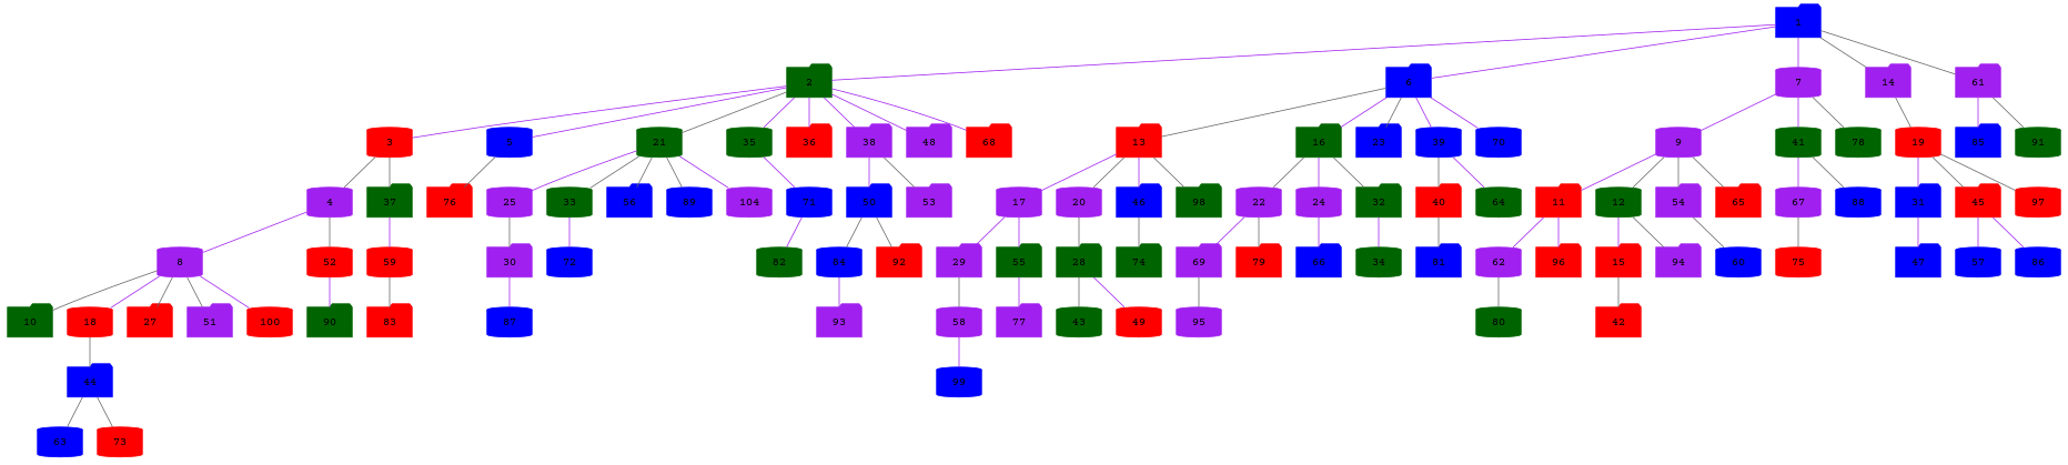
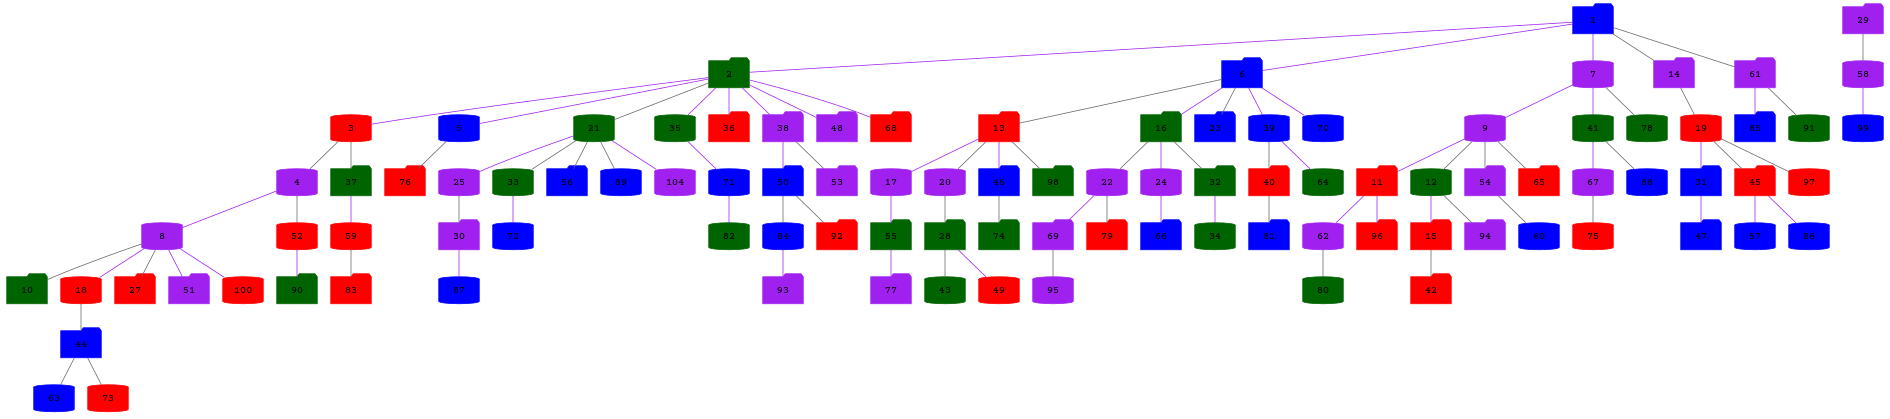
  graph {
    fontname="Courier Prime"
    node [color=purple fontname="Courier Prime" shape=folder style=filled]
    edge [color=purple fontname="Courier Prime"]
    1 [color=blue]
    2 [color=darkgreen]
    6 [color=blue]
    7 [shape=cylinder]
    14
    61
    3 [color=red shape=cylinder]
    5 [color=blue shape=cylinder]
    21 [color=darkgreen shape=cylinder]
    35 [color=darkgreen shape=cylinder]
    36 [color=red]
    38
    48
    68 [color=red]
    13 [color=red]
    16 [color=darkgreen]
    23 [color=blue]
    39 [color=blue shape=cylinder]
    70 [color=blue shape=cylinder]
    9 [shape=cylinder]
    41 [color=darkgreen shape=cylinder]
    78 [color=darkgreen shape=cylinder]
    19 [color=red shape=cylinder]
    85 [color=blue]
    91 [color=darkgreen shape=cylinder]
    4 [shape=cylinder]
    37 [color=darkgreen]
    76 [color=red]
    25 [shape=cylinder]
    33 [color=darkgreen shape=cylinder]
    56 [color=blue]
    89 [color=blue shape=cylinder]
    n33 [label=104 shape=cylinder]
    71 [color=blue shape=cylinder]
    50 [color=blue]
    53
    8 [shape=cylinder]
    52 [color=red shape=cylinder]
    59 [color=red shape=cylinder]
    10 [color=darkgreen]
    18 [color=red shape=cylinder]
    27 [color=red]
    51
    100 [color=red shape=cylinder]
    90 [color=darkgreen]
    17 [shape=cylinder]
    20 [shape=cylinder]
    46 [color=blue]
    98 [color=darkgreen]
    22 [shape=cylinder]
    24 [shape=cylinder]
    32 [color=darkgreen]
    40 [color=red]
    64 [color=darkgreen shape=cylinder]
    11 [color=red]
    12 [color=darkgreen shape=cylinder]
    54
    65 [color=red]
    67 [shape=cylinder]
    88 [color=blue shape=cylinder]
    44 [color=blue]
    62 [shape=cylinder]
    96 [color=red]
    15 [color=red]
    94
    60 [color=blue shape=cylinder]
    80 [color=darkgreen shape=cylinder]
    42 [color=red]
    29
    55 [color=darkgreen]
    28 [color=darkgreen]
    74 [color=darkgreen]
    31 [color=blue]
    45 [color=red]
    97 [color=red shape=cylinder]
    69
    79 [color=red]
    66 [color=blue]
    34 [color=darkgreen shape=cylinder]
    58 [shape=cylinder]
    77
    63 [color=blue shape=cylinder]
    73 [color=red shape=cylinder]
    47 [color=blue]
    57 [color=blue shape=cylinder]
    86 [color=blue shape=cylinder]
    43 [color=darkgreen shape=cylinder]
    49 [color=red shape=cylinder]
    30
    72 [color=blue shape=cylinder]
    95 [shape=cylinder]
    87 [color=blue shape=cylinder]
    99 [color=blue shape=cylinder]
    82 [color=darkgreen shape=cylinder]
    83 [color=red]
    84 [color=blue shape=cylinder]
    92 [color=red]
    81 [color=blue]
    75 [color=red shape=cylinder]
    93
    1 -- 2
    1 -- 6
    1 -- 7
    1 -- 14 [color=gray40]
    1 -- 61 [color=gray40]
    2 -- 3
    2 -- 5
    2 -- 21 [color=gray40]
    2 -- 35
    2 -- 36
    2 -- 38
    2 -- 48
    2 -- 68
    6 -- 13 [color=gray40]
    6 -- 16
    6 -- 23 [color=gray40]
    6 -- 39
    6 -- 70
    7 -- 9
    7 -- 41
    7 -- 78 [color=gray40]
    14 -- 19 [color=gray40]
    61 -- 85
    61 -- 91 [color=gray40]
    3 -- 4 [color=gray40]
    3 -- 37 [color=gray40]
    5 -- 76 [color=gray40]
    21 -- 25
    21 -- 33 [color=gray40]
    21 -- 56 [color=gray40]
    21 -- 89 [color=gray40]
    21 -- n33
    35 -- 71
    38 -- 50
    38 -- 53 [color=gray40]
    13 -- 17
    13 -- 20 [color=gray40]
    13 -- 46
    13 -- 98 [color=gray40]
    16 -- 22 [color=gray40]
    16 -- 24
    16 -- 32 [color=gray40]
    39 -- 40 [color=gray40]
    39 -- 64
    9 -- 11
    9 -- 12 [color=gray40]
    9 -- 54 [color=gray40]
    9 -- 65 [color=gray40]
    41 -- 67
    41 -- 88 [color=gray40]
    19 -- 31
    19 -- 45 [color=gray40]
    19 -- 97 [color=gray40]
    4 -- 8
    4 -- 52 [color=gray40]
    37 -- 59
    25 -- 30 [color=gray40]
    33 -- 72
    71 -- 82
    50 -- 84 [color=gray40]
    50 -- 92 [color=gray40]
    8 -- 10 [color=gray40]
    8 -- 18
    8 -- 27 [color=gray40]
-   8 -- 51 [color=gray40]
+   8 -- 51
    8 -- 100
    52 -- 90
    59 -- 83 [color=gray40]
    18 -- 44 [color=gray40]
-   17 -- 29
    17 -- 55
    20 -- 28 [color=gray40]
    46 -- 74 [color=gray40]
    22 -- 69
    22 -- 79 [color=gray40]
    24 -- 66
    32 -- 34
    40 -- 81 [color=gray40]
    11 -- 62
    11 -- 96
    12 -- 15
    12 -- 94 [color=gray40]
    54 -- 60 [color=gray40]
    67 -- 75 [color=gray40]
    44 -- 63 [color=gray40]
    44 -- 73 [color=gray40]
    62 -- 80 [color=gray40]
    15 -- 42 [color=gray40]
    29 -- 58 [color=gray40]
    55 -- 77
    28 -- 43 [color=gray40]
    28 -- 49
    31 -- 47
    45 -- 57
    45 -- 86
    69 -- 95 [color=gray40]
    58 -- 99
    30 -- 87
    84 -- 93
  }
